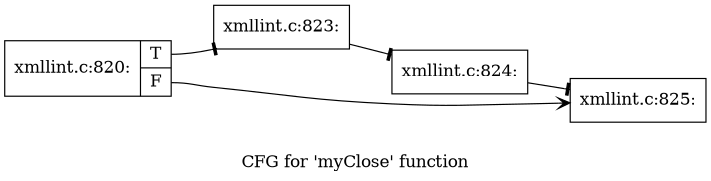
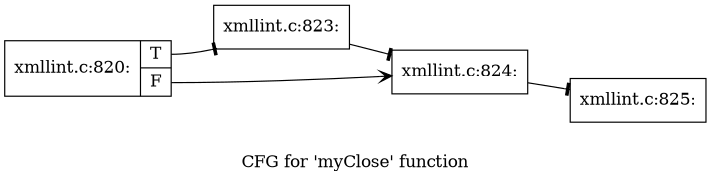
  digraph {
    label="CFG for 'myClose' function"
    rankdir=LR
    node [shape=record]
    edge [arrowhead=tee]
    n1 [label="{xmllint.c:820:|{<s0>T|<s1>F}}"]
    n2 [label="{xmllint.c:823:}"]
    n3 [label="{xmllint.c:824:}"]
    n4 [label="{xmllint.c:825:}"]
    n1 -> n2 [tailport=s0]
-   n1 -> n4 [arrowhead=vee tailport=s1]
+   n1 -> n3 [arrowhead=vee tailport=s1]
    n2 -> n3
    n3 -> n4
  }
